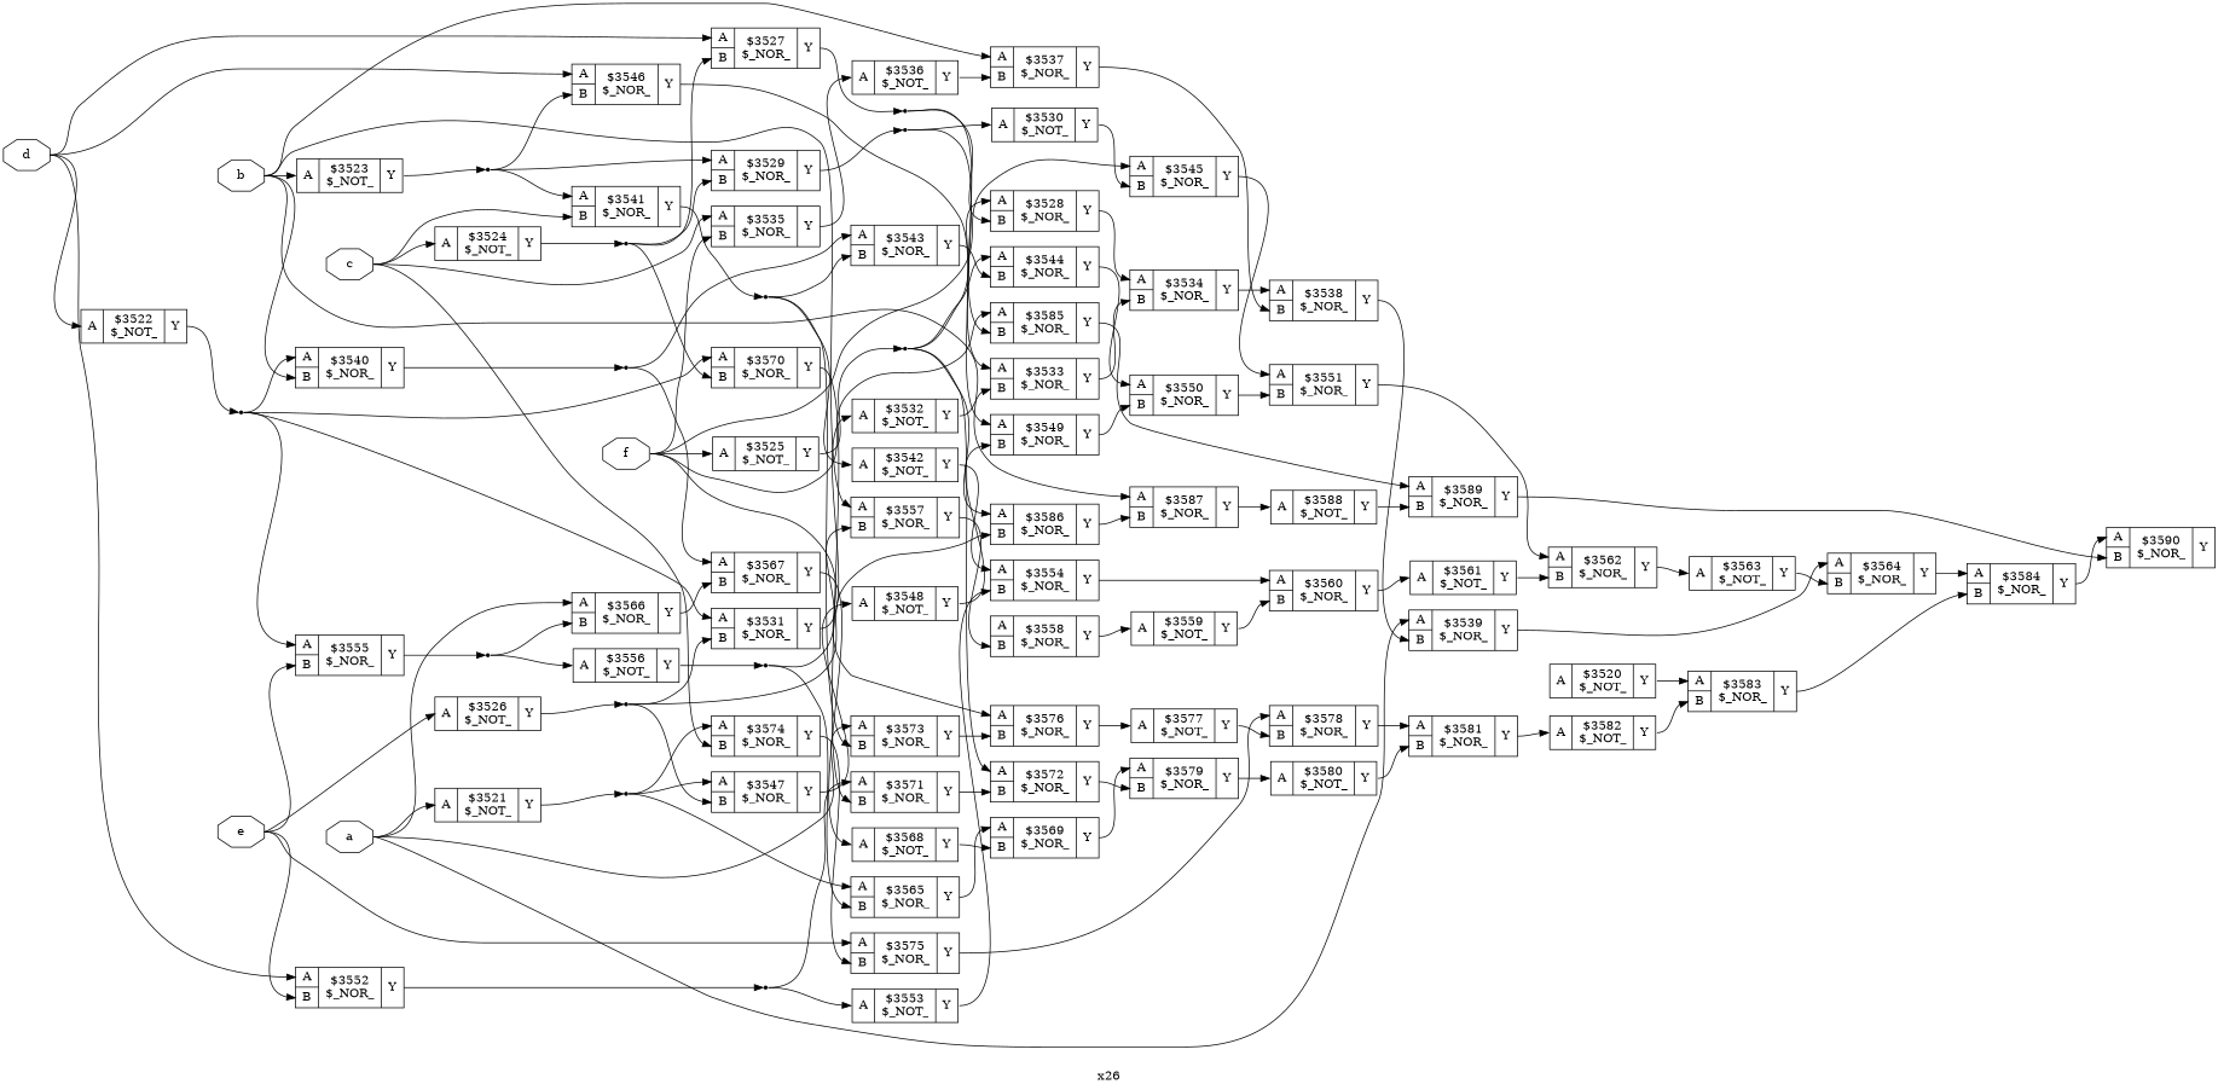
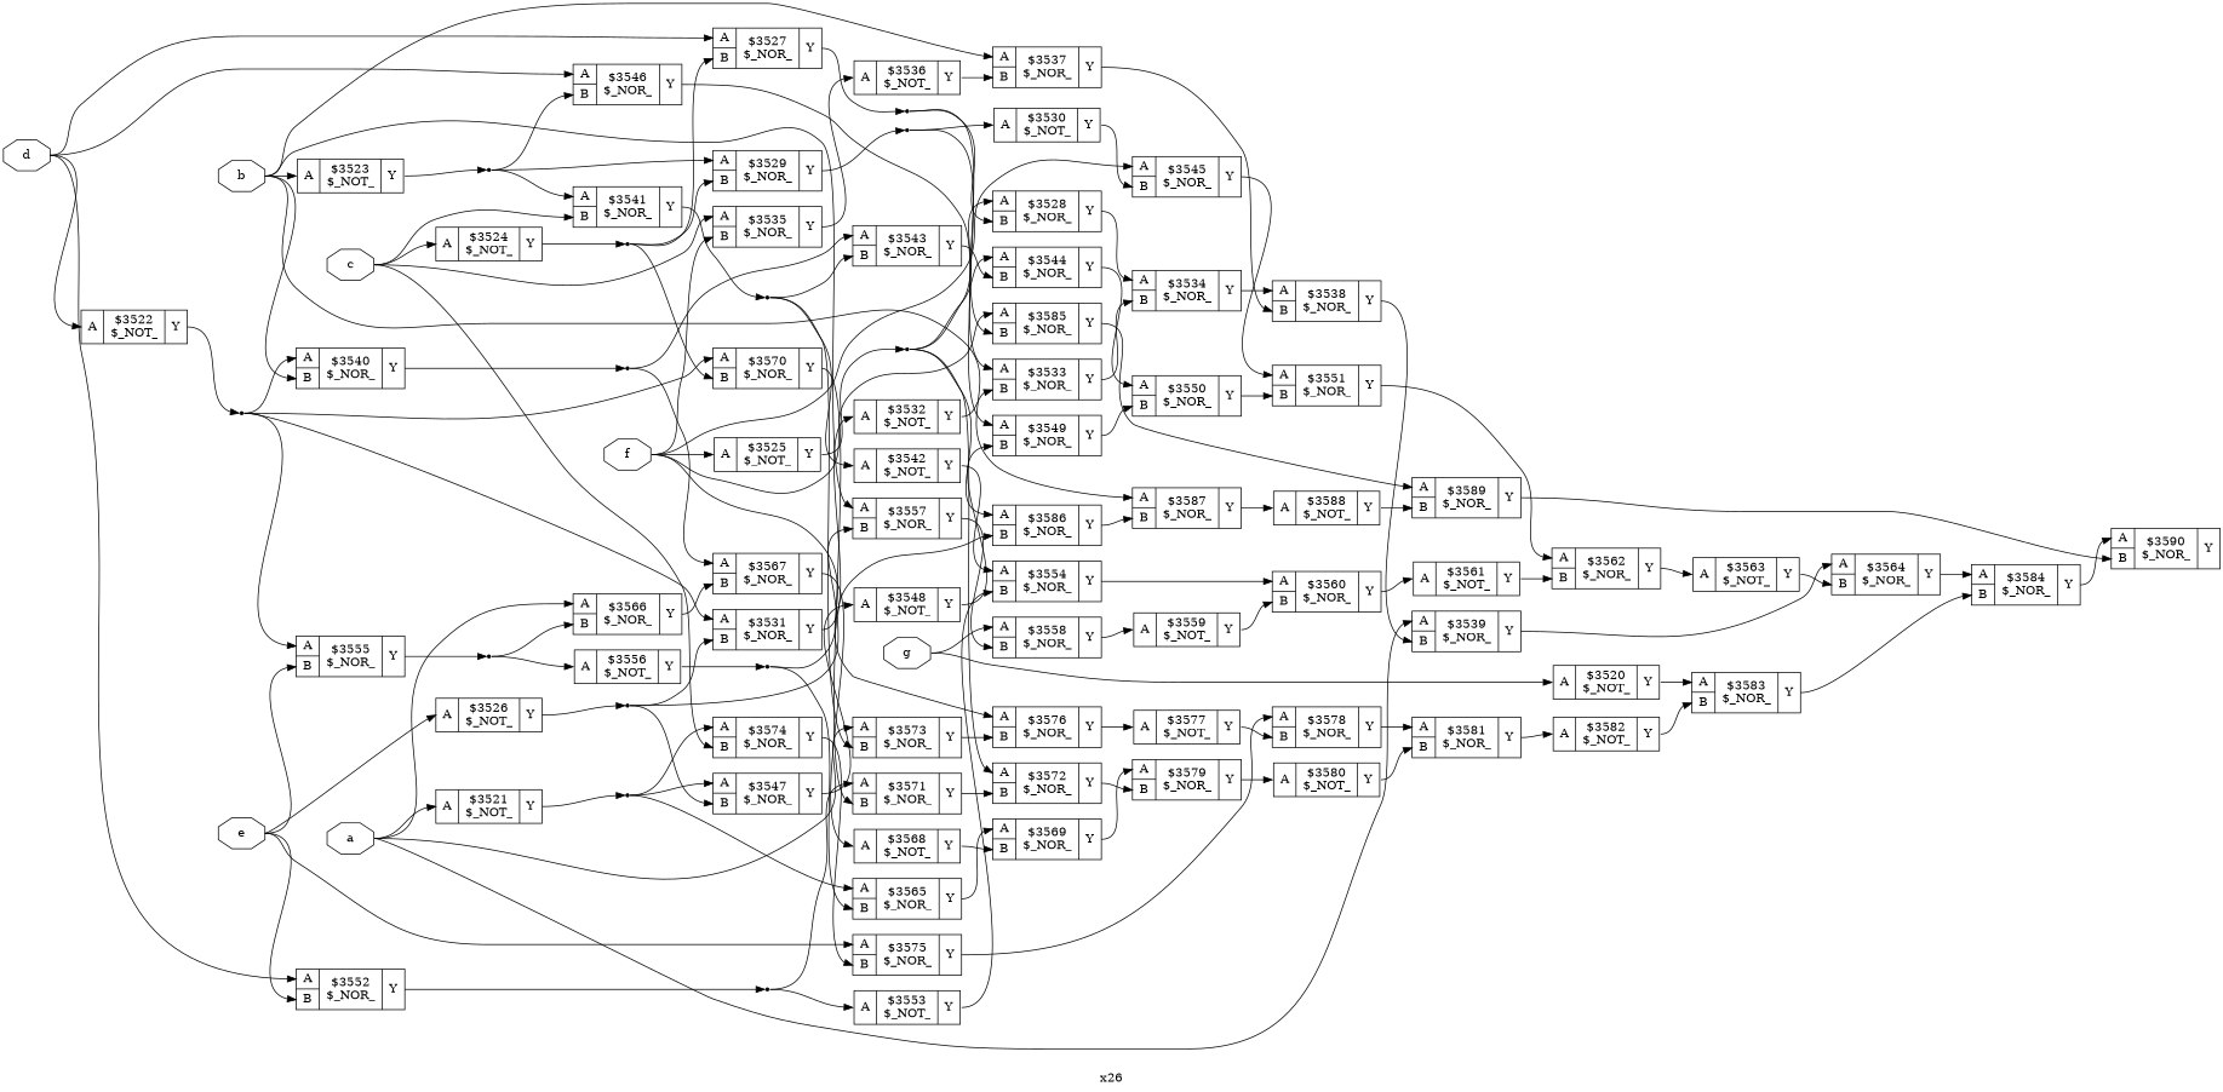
  digraph {
    label=x26
    rankdir=LR
    remincross=true
    node [shape=record]
    edge [color=black headport="p79:w" tailport="p80:e"]
    n71 [color=black fontcolor=black label=a shape=octagon]
    c82 [label="{{<p79> A}|$3521\n$_NOT_|{<p80> Y}}"]
    c101 [label="{{<p79> A|<p88> B}|$3539\n$_NOR_|{<p80> Y}}"]
    c128 [label="{{<p79> A|<p88> B}|$3566\n$_NOR_|{<p80> Y}}"]
    c135 [label="{{<p79> A|<p88> B}|$3573\n$_NOR_|{<p80> Y}}"]
    n1 [shape=point]
    c126 [label="{{<p79> A|<p88> B}|$3564\n$_NOR_|{<p80> Y}}"]
    c129 [label="{{<p79> A|<p88> B}|$3567\n$_NOR_|{<p80> Y}}"]
    c138 [label="{{<p79> A|<p88> B}|$3576\n$_NOR_|{<p80> Y}}"]
    n72 [color=black fontcolor=black label=b shape=octagon]
    c84 [label="{{<p79> A}|$3523\n$_NOT_|{<p80> Y}}"]
    c99 [label="{{<p79> A|<p88> B}|$3537\n$_NOR_|{<p80> Y}}"]
    c102 [label="{{<p79> A|<p88> B}|$3540\n$_NOR_|{<p80> Y}}"]
    c119 [label="{{<p79> A|<p88> B}|$3557\n$_NOR_|{<p80> Y}}"]
    c149 [label="{{<p79> A|<p88> B}|$3587\n$_NOR_|{<p80> Y}}"]
    n3 [shape=point]
    c100 [label="{{<p79> A|<p88> B}|$3538\n$_NOR_|{<p80> Y}}"]
    n20 [shape=point]
    c120 [label="{{<p79> A|<p88> B}|$3558\n$_NOR_|{<p80> Y}}"]
    c150 [label="{{<p79> A}|$3588\n$_NOT_|{<p80> Y}}"]
    n73 [color=black fontcolor=black label=c shape=octagon]
    c85 [label="{{<p79> A}|$3524\n$_NOT_|{<p80> Y}}"]
    c97 [label="{{<p79> A|<p88> B}|$3535\n$_NOR_|{<p80> Y}}"]
    c103 [label="{{<p79> A|<p88> B}|$3541\n$_NOR_|{<p80> Y}}"]
    c136 [label="{{<p79> A|<p88> B}|$3574\n$_NOR_|{<p80> Y}}"]
    n4 [shape=point]
    c98 [label="{{<p79> A}|$3536\n$_NOT_|{<p80> Y}}"]
    n21 [shape=point]
    c137 [label="{{<p79> A|<p88> B}|$3575\n$_NOR_|{<p80> Y}}"]
    n74 [color=black fontcolor=black label=d shape=octagon]
    c83 [label="{{<p79> A}|$3522\n$_NOT_|{<p80> Y}}"]
    c89 [label="{{<p79> A|<p88> B}|$3527\n$_NOR_|{<p80> Y}}"]
    c108 [label="{{<p79> A|<p88> B}|$3546\n$_NOR_|{<p80> Y}}"]
    c114 [label="{{<p79> A|<p88> B}|$3552\n$_NOR_|{<p80> Y}}"]
    n2 [shape=point]
    n7 [shape=point]
    c111 [label="{{<p79> A|<p88> B}|$3549\n$_NOR_|{<p80> Y}}"]
    n32 [shape=point]
    n75 [color=black fontcolor=black label=e shape=octagon]
    c87 [label="{{<p79> A}|$3526\n$_NOT_|{<p80> Y}}"]
    c117 [label="{{<p79> A|<p88> B}|$3555\n$_NOR_|{<p80> Y}}"]
    n6 [shape=point]
    n35 [shape=point]
    c140 [label="{{<p79> A|<p88> B}|$3578\n$_NOR_|{<p80> Y}}"]
    n76 [color=black fontcolor=black label=f shape=octagon]
    c86 [label="{{<p79> A}|$3525\n$_NOT_|{<p80> Y}}"]
    c107 [label="{{<p79> A|<p88> B}|$3545\n$_NOR_|{<p80> Y}}"]
    c147 [label="{{<p79> A|<p88> B}|$3585\n$_NOR_|{<p80> Y}}"]
    n5 [shape=point]
    c113 [label="{{<p79> A|<p88> B}|$3551\n$_NOR_|{<p80> Y}}"]
    c139 [label="{{<p79> A}|$3577\n$_NOT_|{<p80> Y}}"]
    c151 [label="{{<p79> A|<p88> B}|$3589\n$_NOR_|{<p80> Y}}"]
+   n77 [color=black fontcolor=black label=g shape=octagon]
    c81 [label="{{<p79> A}|$3520\n$_NOT_|{<p80> Y}}"]
    c145 [label="{{<p79> A|<p88> B}|$3583\n$_NOR_|{<p80> Y}}"]
    c121 [label="{{<p79> A}|$3559\n$_NOT_|{<p80> Y}}"]
    c146 [label="{{<p79> A|<p88> B}|$3584\n$_NOR_|{<p80> Y}}"]
    c109 [label="{{<p79> A|<p88> B}|$3547\n$_NOR_|{<p80> Y}}"]
    c127 [label="{{<p79> A|<p88> B}|$3565\n$_NOR_|{<p80> Y}}"]
    c93 [label="{{<p79> A|<p88> B}|$3531\n$_NOR_|{<p80> Y}}"]
    c132 [label="{{<p79> A|<p88> B}|$3570\n$_NOR_|{<p80> Y}}"]
    c91 [label="{{<p79> A|<p88> B}|$3529\n$_NOR_|{<p80> Y}}"]
    c90 [label="{{<p79> A|<p88> B}|$3528\n$_NOR_|{<p80> Y}}"]
    c106 [label="{{<p79> A|<p88> B}|$3544\n$_NOR_|{<p80> Y}}"]
    c134 [label="{{<p79> A|<p88> B}|$3572\n$_NOR_|{<p80> Y}}"]
    c148 [label="{{<p79> A|<p88> B}|$3586\n$_NOR_|{<p80> Y}}"]
    c96 [label="{{<p79> A|<p88> B}|$3534\n$_NOR_|{<p80> Y}}"]
    n9 [shape=point]
    c92 [label="{{<p79> A}|$3530\n$_NOT_|{<p80> Y}}"]
    c95 [label="{{<p79> A|<p88> B}|$3533\n$_NOR_|{<p80> Y}}"]
    c94 [label="{{<p79> A}|$3532\n$_NOT_|{<p80> Y}}"]
    c105 [label="{{<p79> A|<p88> B}|$3543\n$_NOR_|{<p80> Y}}"]
    c104 [label="{{<p79> A}|$3542\n$_NOT_|{<p80> Y}}"]
    c116 [label="{{<p79> A|<p88> B}|$3554\n$_NOR_|{<p80> Y}}"]
    c122 [label="{{<p79> A|<p88> B}|$3560\n$_NOR_|{<p80> Y}}"]
    c112 [label="{{<p79> A|<p88> B}|$3550\n$_NOR_|{<p80> Y}}"]
    c124 [label="{{<p79> A|<p88> B}|$3562\n$_NOR_|{<p80> Y}}"]
    c110 [label="{{<p79> A}|$3548\n$_NOT_|{<p80> Y}}"]
    c125 [label="{{<p79> A}|$3563\n$_NOT_|{<p80> Y}}"]
    c115 [label="{{<p79> A}|$3553\n$_NOT_|{<p80> Y}}"]
    c133 [label="{{<p79> A|<p88> B}|$3571\n$_NOR_|{<p80> Y}}"]
    c123 [label="{{<p79> A}|$3561\n$_NOT_|{<p80> Y}}"]
    c118 [label="{{<p79> A}|$3556\n$_NOT_|{<p80> Y}}"]
    n36 [shape=point]
    c152 [label="{{<p79> A|<p88> B}|$3590\n$_NOR_|{<p80> Y}}"]
    c131 [label="{{<p79> A|<p88> B}|$3569\n$_NOR_|{<p80> Y}}"]
    c141 [label="{{<p79> A|<p88> B}|$3579\n$_NOR_|{<p80> Y}}"]
    c130 [label="{{<p79> A}|$3568\n$_NOT_|{<p80> Y}}"]
    c142 [label="{{<p79> A}|$3580\n$_NOT_|{<p80> Y}}"]
    c143 [label="{{<p79> A|<p88> B}|$3581\n$_NOR_|{<p80> Y}}"]
    c144 [label="{{<p79> A}|$3582\n$_NOT_|{<p80> Y}}"]
    n71 -> c82 [tailport=e]
    n71 -> c101 [tailport=e]
    n71 -> c128 [tailport=e]
    n71 -> c135 [tailport=e]
    c82 -> n1 [headport=w]
    c101 -> c126
    c128 -> c129 [headport="p88:w"]
    c135 -> c138 [headport="p88:w"]
    n1 -> c136 [tailport=e]
    n1 -> c109 [tailport=e]
    n1 -> c127 [tailport=e]
    c126 -> c146
    c129 -> c130
    c138 -> c139
    n72 -> c84 [tailport=e]
    n72 -> c99 [tailport=e]
    n72 -> c102 [headport="p88:w" tailport=e]
    n72 -> c119 [tailport=e]
    n72 -> c149 [tailport=e]
    c84 -> n3 [headport=w]
    c99 -> c100 [headport="p88:w"]
    c102 -> n20 [headport=w]
    c119 -> c120 [headport="p88:w"]
    c149 -> c150
    n3 -> c103 [tailport=e]
    n3 -> c108 [headport="p88:w" tailport=e]
    n3 -> c91 [tailport=e]
    c100 -> c101 [headport="p88:w"]
    n20 -> c129 [tailport=e]
    n20 -> c105 [tailport=e]
    c120 -> c121
    c150 -> c151 [headport="p88:w"]
    n73 -> c85 [tailport=e]
    n73 -> c97 [tailport=e]
    n73 -> c103 [headport="p88:w" tailport=e]
    n73 -> c136 [headport="p88:w" tailport=e]
    c85 -> n4 [headport=w]
    c97 -> c98
    c103 -> n21 [headport=w]
    c136 -> c137 [headport="p88:w"]
    n4 -> c89 [headport="p88:w" tailport=e]
    n4 -> c132 [headport="p88:w" tailport=e]
    n4 -> c91 [headport="p88:w" tailport=e]
    c98 -> c99 [headport="p88:w"]
    n21 -> c135 [headport="p88:w" tailport=e]
    n21 -> c105 [headport="p88:w" tailport=e]
    n21 -> c104 [tailport=e]
    c137 -> c140
    n74 -> c83 [tailport=e]
    n74 -> c89 [tailport=e]
    n74 -> c108 [tailport=e]
    n74 -> c114 [tailport=e]
    c83 -> n2 [headport=w]
    c89 -> n7 [headport=w]
    c108 -> c111
    c114 -> n32 [headport=w]
    n2 -> c102 [tailport=e]
    n2 -> c117 [tailport=e]
    n2 -> c93 [tailport=e]
    n2 -> c132 [tailport=e]
    n7 -> c147 [headport="p88:w" tailport=e]
    n7 -> c90 [headport="p88:w" tailport=e]
    c111 -> c112 [headport="p88:w"]
    n32 -> c115 [tailport=e]
    n32 -> c133 [tailport=e]
    n75 -> c137 [tailport=e]
    n75 -> c114 [headport="p88:w" tailport=e]
    n75 -> c87 [tailport=e]
    n75 -> c117 [headport="p88:w" tailport=e]
    c87 -> n6 [headport=w]
    c117 -> n35 [headport=w]
    n6 -> c109 [headport="p88:w" tailport=e]
    n6 -> c93 [headport="p88:w" tailport=e]
    n6 -> c148 [headport="p88:w" tailport=e]
    n35 -> c128 [headport="p88:w" tailport=e]
    n35 -> c118 [tailport=e]
    c140 -> c143
    n76 -> c138 [tailport=e]
    n76 -> c97 [headport="p88:w" tailport=e]
    n76 -> c86 [tailport=e]
    n76 -> c107 [tailport=e]
    n76 -> c147 [tailport=e]
    c86 -> n5 [headport=w]
    c107 -> c113
    c147 -> c151
    n5 -> c90 [tailport=e]
    n5 -> c106 [tailport=e]
    n5 -> c134 [tailport=e]
    n5 -> c148 [tailport=e]
    c113 -> c124
    c139 -> c140 [headport="p88:w"]
    c151 -> c152 [headport="p88:w"]
+   n77 -> c120 [tailport=e]
+   n77 -> c81 [tailport=e]
    c81 -> c145
    c145 -> c146 [headport="p88:w"]
    c121 -> c122 [headport="p88:w"]
    c146 -> c152
    c109 -> c110
    c127 -> c131
    c93 -> c94
    c132 -> c133 [headport="p88:w"]
    c91 -> n9 [headport=w]
    c90 -> c96
    c106 -> c112
    c134 -> c141 [headport="p88:w"]
    c148 -> c149 [headport="p88:w"]
    c96 -> c100
    n9 -> c92 [tailport=e]
    n9 -> c95 [tailport=e]
    c92 -> c107 [headport="p88:w"]
    c95 -> c96 [headport="p88:w"]
    c94 -> c95 [headport="p88:w"]
    c105 -> c106 [headport="p88:w"]
    c104 -> c116
    c116 -> c122
    c122 -> c123
    c112 -> c113 [headport="p88:w"]
    c124 -> c125
    c110 -> c111 [headport="p88:w"]
    c125 -> c126 [headport="p88:w"]
    c115 -> c116 [headport="p88:w"]
    c133 -> c134 [headport="p88:w"]
    c123 -> c124 [headport="p88:w"]
    c118 -> n36 [headport=w]
    n36 -> c119 [headport="p88:w" tailport=e]
    n36 -> c127 [headport="p88:w" tailport=e]
    c131 -> c141
    c141 -> c142
    c130 -> c131 [headport="p88:w"]
    c142 -> c143 [headport="p88:w"]
    c143 -> c144
    c144 -> c145 [headport="p88:w"]
  }
